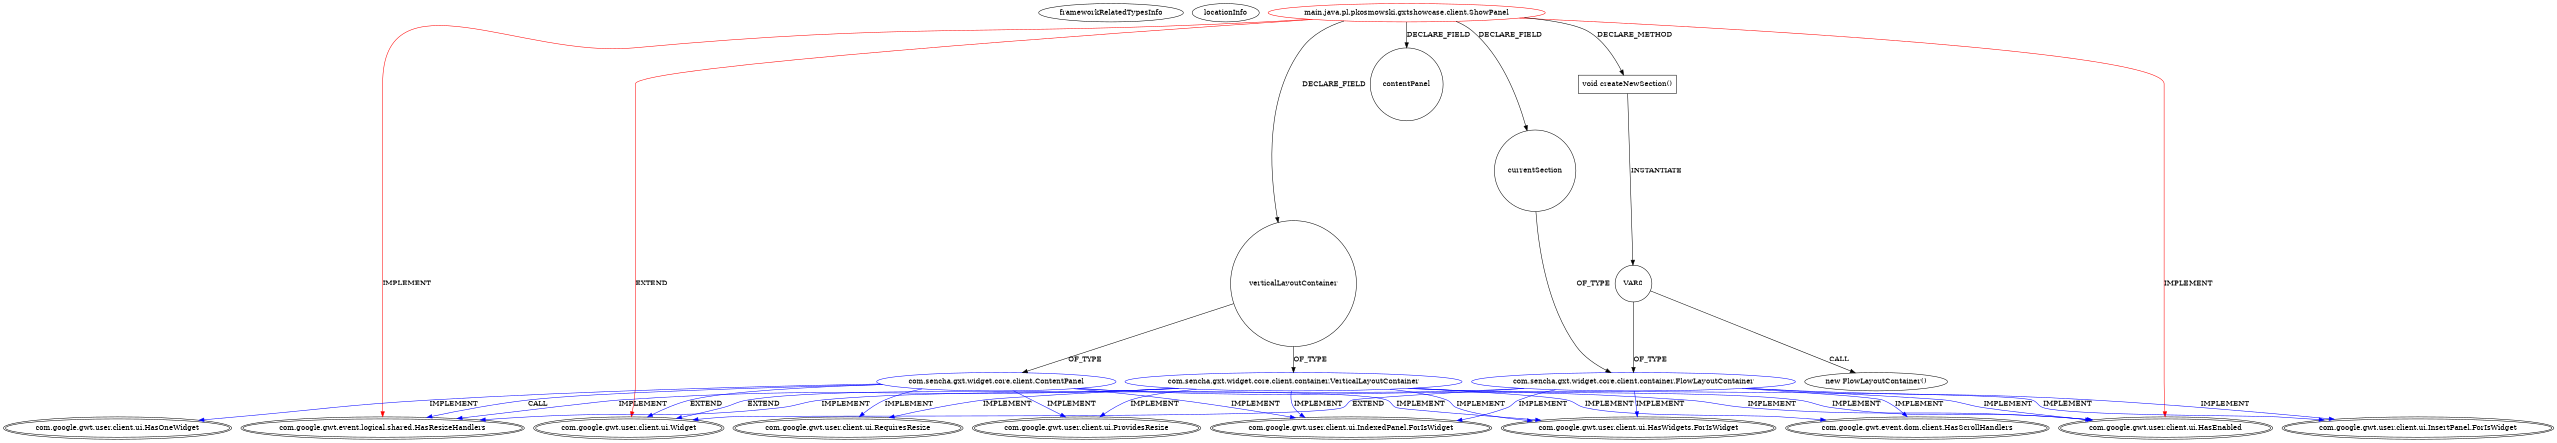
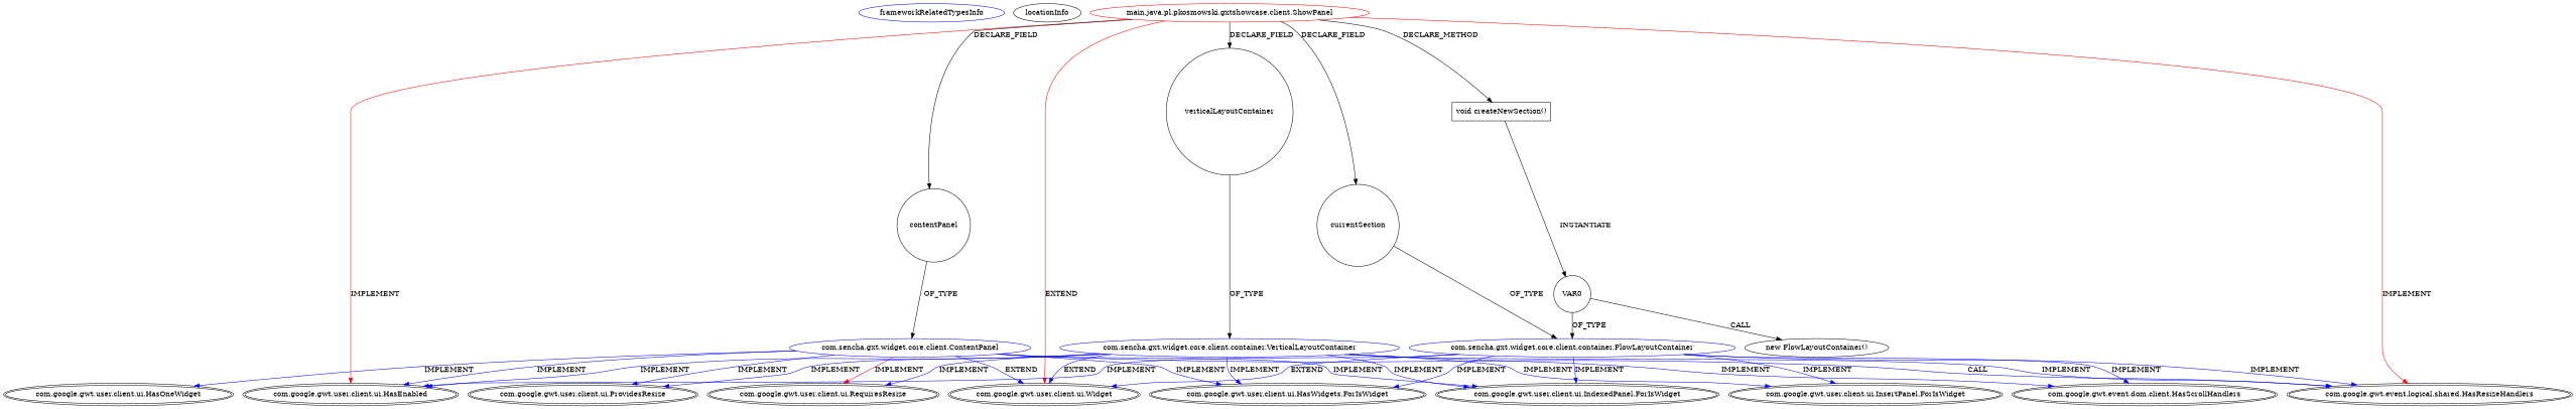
  digraph {
    node [isFrameworkType=false vertexType=FRAMEWORK_INTERFACE_TYPE]
    edge [color=blue]
-   frameworkRelatedTypesInfo [0="com.google.gwt.user.client.ui.Widget" 1="com.google.gwt.event.logical.shared.HasResizeHandlers" 2="com.google.gwt.user.client.ui.HasEnabled" isFrameworkType="" vertexType=""]
+   frameworkRelatedTypesInfo [0="com.google.gwt.user.client.ui.Widget" 1="com.google.gwt.event.logical.shared.HasResizeHandlers" 2="com.google.gwt.user.client.ui.HasEnabled" color=blue isFrameworkType="" vertexType=""]
    locationInfo [contextSignature=ShowPanel filePath="/kospiotr-gwt-layout-designer/gwt-layout-designer-master/src/main/java/pl/pkosmowski/gxtshowcase/client/ShowPanel.java" graphId=3416 projectName="kospiotr-gwt-layout-designer" isFrameworkType="" vertexType=""]
    n3 [color=red label="main.java.pl.pkosmowski.gxtshowcase.client.ShowPanel" vertexType=ROOT_CLIENT_CLASS_DECLARATION]
    n4 [isFrameworkType=true label="com.google.gwt.user.client.ui.Widget" peripheries=2 vertexType=FRAMEWORK_CLASS_TYPE]
    n5 [isFrameworkType=true label="com.google.gwt.event.logical.shared.HasResizeHandlers" peripheries=2]
    n6 [isFrameworkType=true label="com.google.gwt.user.client.ui.HasEnabled" peripheries=2]
    n7 [label=contentPanel shape=circle vertexType=FIELD_DECLARATION]
    n8 [label=currentSection shape=circle vertexType=FIELD_DECLARATION]
    n9 [label=verticalLayoutContainer shape=circle vertexType=FIELD_DECLARATION]
    n10 [label="void createNewSection()" shape=box vertexType=CLIENT_METHOD_DECLARATION]
    n11 [color=blue label="com.sencha.gxt.widget.core.client.ContentPanel" vertexType=REFERENCE_CLIENT_CLASS_DECLARATION]
    n12 [color=blue label="com.sencha.gxt.widget.core.client.container.FlowLayoutContainer" vertexType=REFERENCE_CLIENT_CLASS_DECLARATION]
    n13 [color=blue label="com.sencha.gxt.widget.core.client.container.VerticalLayoutContainer" vertexType=REFERENCE_CLIENT_CLASS_DECLARATION]
    n14 [label=VAR0 shape=circle vertexType=VARIABLE_EXPRESION]
    n15 [isFrameworkType=true label="com.google.gwt.user.client.ui.HasWidgets.ForIsWidget" peripheries=2]
    n16 [isFrameworkType=true label="com.google.gwt.user.client.ui.IndexedPanel.ForIsWidget" peripheries=2]
    n17 [isFrameworkType=true label="com.google.gwt.user.client.ui.RequiresResize" peripheries=2]
    n18 [isFrameworkType=true label="com.google.gwt.user.client.ui.ProvidesResize" peripheries=2]
    n19 [isFrameworkType=true label="com.google.gwt.user.client.ui.HasOneWidget" peripheries=2]
    n20 [isFrameworkType=true label="com.google.gwt.user.client.ui.InsertPanel.ForIsWidget" peripheries=2]
    n21 [isFrameworkType=true label="com.google.gwt.event.dom.client.HasScrollHandlers" peripheries=2]
    n22 [label="new FlowLayoutContainer()" vertexType=CONSTRUCTOR_CALL]
    n3 -> n4 [color=red label=EXTEND]
    n3 -> n5 [color=red label=IMPLEMENT]
    n3 -> n6 [color=red label=IMPLEMENT]
    n3 -> n7 [label=DECLARE_FIELD color=""]
    n3 -> n8 [label=DECLARE_FIELD color=""]
    n3 -> n9 [label=DECLARE_FIELD color=""]
    n3 -> n10 [label=DECLARE_METHOD color=""]
-   n9 -> n11 [label=OF_TYPE color=""]
+   n7 -> n11 [label=OF_TYPE color=""]
    n8 -> n12 [label=OF_TYPE color=""]
    n9 -> n13 [label=OF_TYPE color=""]
    n10 -> n14 [label=INSTANTIATE color=""]
    n11 -> n4 [label=EXTEND]
    n11 -> n5 [label=CALL]
    n11 -> n6 [label=IMPLEMENT]
    n11 -> n15 [label=IMPLEMENT]
    n11 -> n16 [label=IMPLEMENT]
-   n11 -> n17 [label=IMPLEMENT]
+   n11 -> n17 [color=red label=IMPLEMENT]
    n11 -> n18 [label=IMPLEMENT]
    n11 -> n19 [label=IMPLEMENT]
    n12 -> n4 [label=EXTEND]
    n12 -> n5 [label=IMPLEMENT]
    n12 -> n6 [label=IMPLEMENT]
    n12 -> n15 [label=IMPLEMENT]
    n12 -> n16 [label=IMPLEMENT]
    n12 -> n20 [label=IMPLEMENT]
    n12 -> n21 [label=IMPLEMENT]
    n13 -> n4 [label=EXTEND]
    n13 -> n5 [label=IMPLEMENT]
    n13 -> n6 [label=IMPLEMENT]
    n13 -> n15 [label=IMPLEMENT]
    n13 -> n16 [label=IMPLEMENT]
    n13 -> n17 [label=IMPLEMENT]
    n13 -> n18 [label=IMPLEMENT]
    n13 -> n20 [label=IMPLEMENT]
    n13 -> n21 [label=IMPLEMENT]
    n14 -> n12 [label=OF_TYPE color=""]
    n14 -> n22 [label=CALL color=""]
  }
